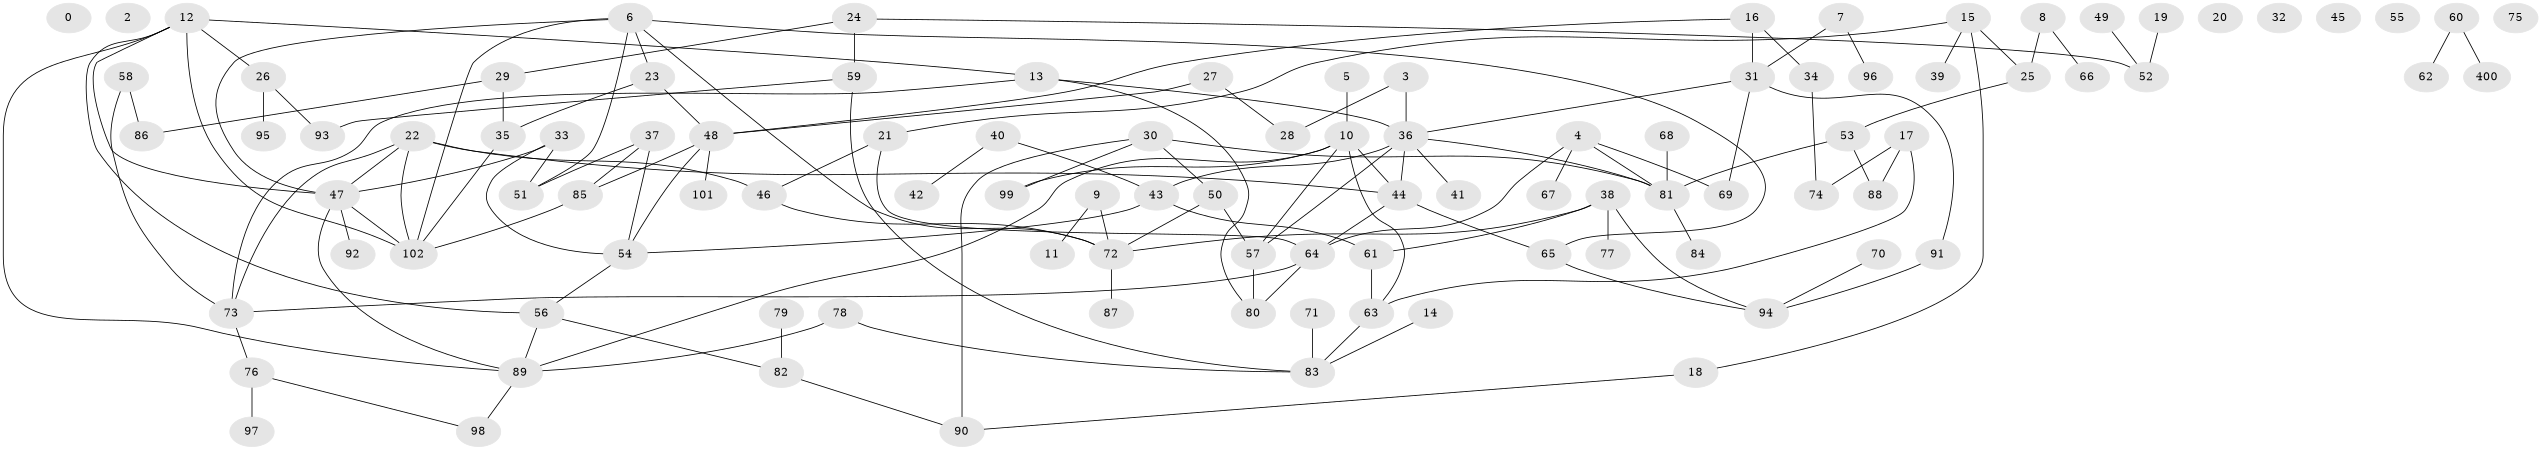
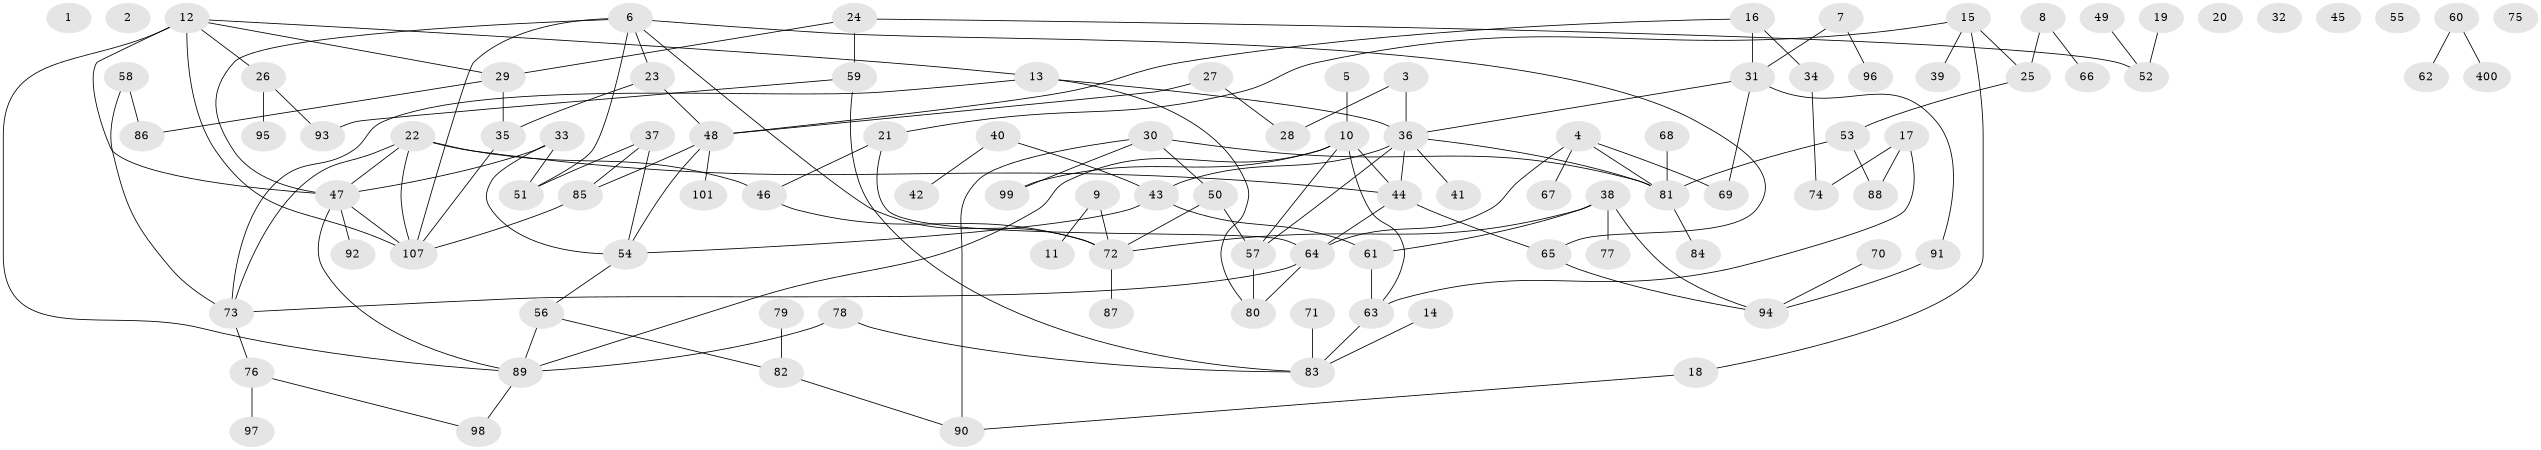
  graph {
    node [color=gray90 style=filled]
-   1 [label=0]
+   1
    2
    3
    28
    36
    8
    25
    66
    81
    44
    57
    41
    43
    4
    64
    67
    69
    73
    80
    84
    5
    10
    63
    89
    99
    6
    23
    47
    51
    65
    72
-   102
+   102 [label=107]
    48
    35
    92
    94
    87
    7
    31
    96
    91
    53
    9
    11
    83
    98
    12
    13
    26
    56
    93
    95
    82
    76
    14
    15
    18
    39
    21
    90
    46
    16
    34
    74
    54
    85
    101
    17
    88
    19
    52
    20
    22
    24
    29
    59
    86
    27
    30
    50
    32
    33
    61
    37
    38
    77
    40
    42
    45
    49
    55
    58
    60
    62
    n95 [label=400]
    68
    70
    71
    97
    75
    78
    79
    3 -- 28
    3 -- 36
    36 -- 81
    36 -- 44
    36 -- 57
    36 -- 41
    36 -- 43
    8 -- 25
    8 -- 66
    25 -- 53
    81 -- 84
    44 -- 64
    44 -- 65
    57 -- 80
    43 -- 54
    43 -- 61
    4 -- 81
    4 -- 64
    4 -- 67
    4 -- 69
    64 -- 73
    64 -- 80
    73 -- 76
    5 -- 10
    10 -- 44
    10 -- 57
    10 -- 63
    10 -- 89
    10 -- 99
    63 -- 83
    89 -- 98
    6 -- 23
    6 -- 47
    6 -- 51
    6 -- 65
    6 -- 72
    6 -- 102
    23 -- 48
    23 -- 35
    47 -- 89
    47 -- 102
    47 -- 92
    65 -- 94
    72 -- 87
    48 -- 54
    48 -- 85
    48 -- 101
    35 -- 102
    7 -- 31
    7 -- 96
    31 -- 36
    31 -- 69
    31 -- 91
    91 -- 94
    53 -- 81
    53 -- 88
    9 -- 72
    9 -- 11
    12 -- 89
    12 -- 47
    12 -- 102
    12 -- 13
    12 -- 26
-   12 -- 56
+   12 -- 29
    13 -- 36
    13 -- 73
    13 -- 80
    26 -- 93
    26 -- 95
    56 -- 89
    56 -- 82
    82 -- 90
    76 -- 98
    76 -- 97
    14 -- 83
    15 -- 25
    15 -- 18
    15 -- 39
    15 -- 21
    18 -- 90
    21 -- 64
    21 -- 46
    46 -- 72
    16 -- 48
    16 -- 31
    16 -- 34
    34 -- 74
    54 -- 56
    85 -- 102
    17 -- 63
    17 -- 74
    17 -- 88
    19 -- 52
    22 -- 44
    22 -- 73
    22 -- 47
    22 -- 102
    22 -- 46
    24 -- 52
    24 -- 29
    24 -- 59
    29 -- 35
    29 -- 86
    59 -- 83
    59 -- 93
    27 -- 28
    27 -- 48
    30 -- 81
    30 -- 99
    30 -- 90
    30 -- 50
    50 -- 57
    50 -- 72
    33 -- 47
    33 -- 51
    33 -- 54
    61 -- 63
    37 -- 51
    37 -- 54
    37 -- 85
    38 -- 72
    38 -- 94
    38 -- 61
    38 -- 77
    40 -- 43
    40 -- 42
    49 -- 52
    58 -- 73
    58 -- 86
    60 -- 62
    60 -- n95
    68 -- 81
    70 -- 94
    71 -- 83
    78 -- 89
    78 -- 83
    79 -- 82
  }
